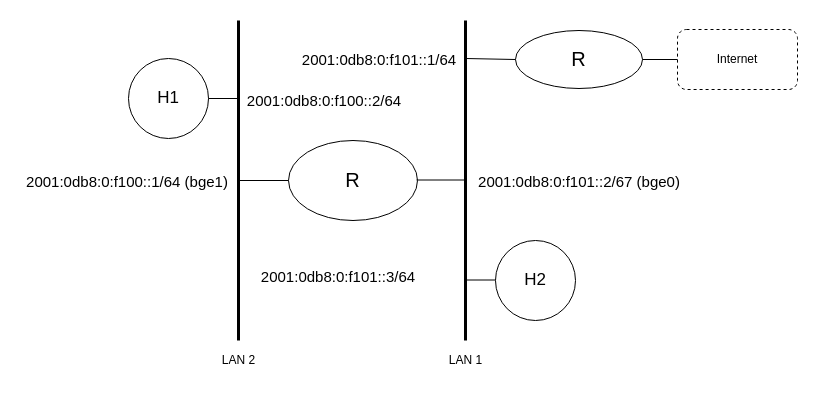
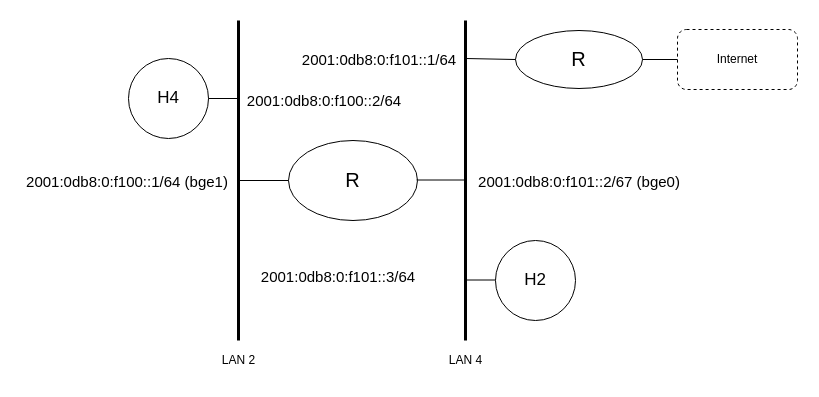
  <mxCell id="0" />
  <mxCell id="1" parent="0" />
  <mxCell id="2" value="" style="endArrow=none;html=1;rounded=0;strokeWidth=3;" parent="1" edge="1"><mxGeometry width="50" height="50" relative="1" as="geometry"><mxPoint x="238" y="340" as="sourcePoint" /><mxPoint x="238" y="20" as="targetPoint" /></mxGeometry></mxCell>
- <mxCell id="3" value="&lt;font style=&quot;font-size: 17px;&quot;&gt;H1&lt;/font&gt;" style="ellipse;whiteSpace=wrap;html=1;aspect=fixed;" parent="1" vertex="1"><mxGeometry x="128" y="58" width="80" height="80" as="geometry" /></mxCell>
+ <mxCell id="3" value="&lt;font style=&quot;font-size: 17px;&quot;&gt;H4&lt;/font&gt;" style="ellipse;whiteSpace=wrap;html=1;aspect=fixed;" parent="1" vertex="1"><mxGeometry x="128" y="58" width="80" height="80" as="geometry" /></mxCell>
  <mxCell id="4" value="" style="endArrow=none;html=1;rounded=0;strokeWidth=1;" parent="1" edge="1"><mxGeometry width="50" height="50" relative="1" as="geometry"><mxPoint x="208" y="98" as="sourcePoint" /><mxPoint x="238" y="98" as="targetPoint" /></mxGeometry></mxCell>
  <mxCell id="5" value="&lt;font style=&quot;font-size: 20px;&quot;&gt;R&lt;/font&gt;" style="ellipse;whiteSpace=wrap;html=1;fontSize=17;" parent="1" vertex="1"><mxGeometry x="288" y="140" width="129" height="80" as="geometry" /></mxCell>
  <mxCell id="6" value="" style="endArrow=none;html=1;rounded=0;fontSize=17;strokeWidth=1;entryX=0;entryY=0.5;entryDx=0;entryDy=0;" parent="1" target="5" edge="1"><mxGeometry width="50" height="50" relative="1" as="geometry"><mxPoint x="238" y="180" as="sourcePoint" /><mxPoint x="278" y="180" as="targetPoint" /></mxGeometry></mxCell>
  <mxCell id="7" value="&lt;font style=&quot;font-size: 15px;&quot;&gt;2001:0db8:0:f100::2/64&lt;br&gt;&lt;/font&gt;" style="text;html=1;strokeColor=none;fillColor=none;align=center;verticalAlign=middle;whiteSpace=wrap;rounded=0;fontSize=20;" parent="1" vertex="1"><mxGeometry x="284" y="83" width="80" height="30" as="geometry" /></mxCell>
  <mxCell id="8" value="" style="endArrow=none;html=1;rounded=0;strokeWidth=3;" parent="1" edge="1"><mxGeometry width="50" height="50" relative="1" as="geometry"><mxPoint x="465" y="340" as="sourcePoint" /><mxPoint x="465" y="20" as="targetPoint" /></mxGeometry></mxCell>
  <mxCell id="9" value="&lt;font style=&quot;font-size: 17px;&quot;&gt;H2&lt;/font&gt;" style="ellipse;whiteSpace=wrap;html=1;aspect=fixed;" parent="1" vertex="1"><mxGeometry x="495" y="240" width="80" height="80" as="geometry" /></mxCell>
  <mxCell id="10" value="" style="endArrow=none;html=1;rounded=0;strokeWidth=1;" parent="1" edge="1"><mxGeometry width="50" height="50" relative="1" as="geometry"><mxPoint x="465" y="279.5" as="sourcePoint" /><mxPoint x="495" y="279.5" as="targetPoint" /></mxGeometry></mxCell>
  <mxCell id="11" value="" style="endArrow=none;html=1;rounded=0;fontSize=17;strokeWidth=1;entryX=0;entryY=0.5;entryDx=0;entryDy=0;" parent="1" edge="1"><mxGeometry width="50" height="50" relative="1" as="geometry"><mxPoint x="416" y="179.5" as="sourcePoint" /><mxPoint x="466" y="179.5" as="targetPoint" /></mxGeometry></mxCell>
  <mxCell id="12" value="&lt;font style=&quot;font-size: 15px;&quot;&gt;2001:0db8:0:f101::3/64&lt;br&gt;&lt;/font&gt;" style="text;html=1;strokeColor=none;fillColor=none;align=center;verticalAlign=middle;whiteSpace=wrap;rounded=0;fontSize=20;" parent="1" vertex="1"><mxGeometry x="298" y="259" width="80" height="30" as="geometry" /></mxCell>
  <mxCell id="13" value="&lt;font style=&quot;font-size: 20px;&quot;&gt;R&lt;/font&gt;" style="ellipse;whiteSpace=wrap;html=1;fontSize=17;" parent="1" vertex="1"><mxGeometry x="515" y="30" width="127" height="58" as="geometry" /></mxCell>
  <mxCell id="14" value="" style="endArrow=none;html=1;rounded=0;fontSize=17;strokeWidth=1;entryX=0;entryY=0.5;entryDx=0;entryDy=0;" parent="1" target="13" edge="1"><mxGeometry width="50" height="50" relative="1" as="geometry"><mxPoint x="465" y="58" as="sourcePoint" /><mxPoint x="505" y="58" as="targetPoint" /></mxGeometry></mxCell>
  <mxCell id="15" value="Internet" style="rounded=1;whiteSpace=wrap;html=1;dashed=1;" parent="1" vertex="1"><mxGeometry x="677" y="29" width="120" height="60" as="geometry" /></mxCell>
  <mxCell id="16" value="" style="endArrow=none;html=1;rounded=0;entryX=1;entryY=0.5;entryDx=0;entryDy=0;exitX=0;exitY=0.5;exitDx=0;exitDy=0;" parent="1" source="15" target="13" edge="1"><mxGeometry width="50" height="50" relative="1" as="geometry"><mxPoint x="397" y="160" as="sourcePoint" /><mxPoint x="447" y="110" as="targetPoint" /></mxGeometry></mxCell>
  <mxCell id="17" value="LAN 2" style="text;html=1;align=center;verticalAlign=middle;resizable=0;points=[];autosize=1;strokeColor=none;fillColor=none;" parent="1" vertex="1"><mxGeometry x="208" y="345" width="60" height="30" as="geometry" /></mxCell>
- <mxCell id="18" value="LAN 1" style="text;html=1;align=center;verticalAlign=middle;resizable=0;points=[];autosize=1;strokeColor=none;fillColor=none;" parent="1" vertex="1"><mxGeometry x="435" y="345" width="60" height="30" as="geometry" /></mxCell>
+ <mxCell id="18" value="LAN 4" style="text;html=1;align=center;verticalAlign=middle;resizable=0;points=[];autosize=1;strokeColor=none;fillColor=none;" parent="1" vertex="1"><mxGeometry x="435" y="345" width="60" height="30" as="geometry" /></mxCell>
  <mxCell id="19" value="&lt;font style=&quot;font-size: 15px;&quot;&gt;2001:0db8:0:f100::1/64 (bge1)&lt;br&gt;&lt;/font&gt;" style="text;html=1;strokeColor=none;fillColor=none;align=center;verticalAlign=middle;whiteSpace=wrap;rounded=0;fontSize=20;" vertex="1" parent="1"><mxGeometry x="20" y="164" width="214" height="30" as="geometry" /></mxCell>
  <mxCell id="20" value="&lt;font style=&quot;font-size: 15px;&quot;&gt;2001:0db8:0:f101::2/67 (bge0)&lt;br&gt;&lt;/font&gt;" style="text;html=1;strokeColor=none;fillColor=none;align=center;verticalAlign=middle;whiteSpace=wrap;rounded=0;fontSize=20;" vertex="1" parent="1"><mxGeometry x="473.5" y="164" width="210" height="30" as="geometry" /></mxCell>
  <mxCell id="21" value="&lt;font style=&quot;font-size: 15px;&quot;&gt;2001:0db8:0:f101::1/64&lt;br&gt;&lt;/font&gt;" style="text;html=1;strokeColor=none;fillColor=none;align=center;verticalAlign=middle;whiteSpace=wrap;rounded=0;fontSize=20;" vertex="1" parent="1"><mxGeometry x="339" y="42" width="80" height="30" as="geometry" /></mxCell>
